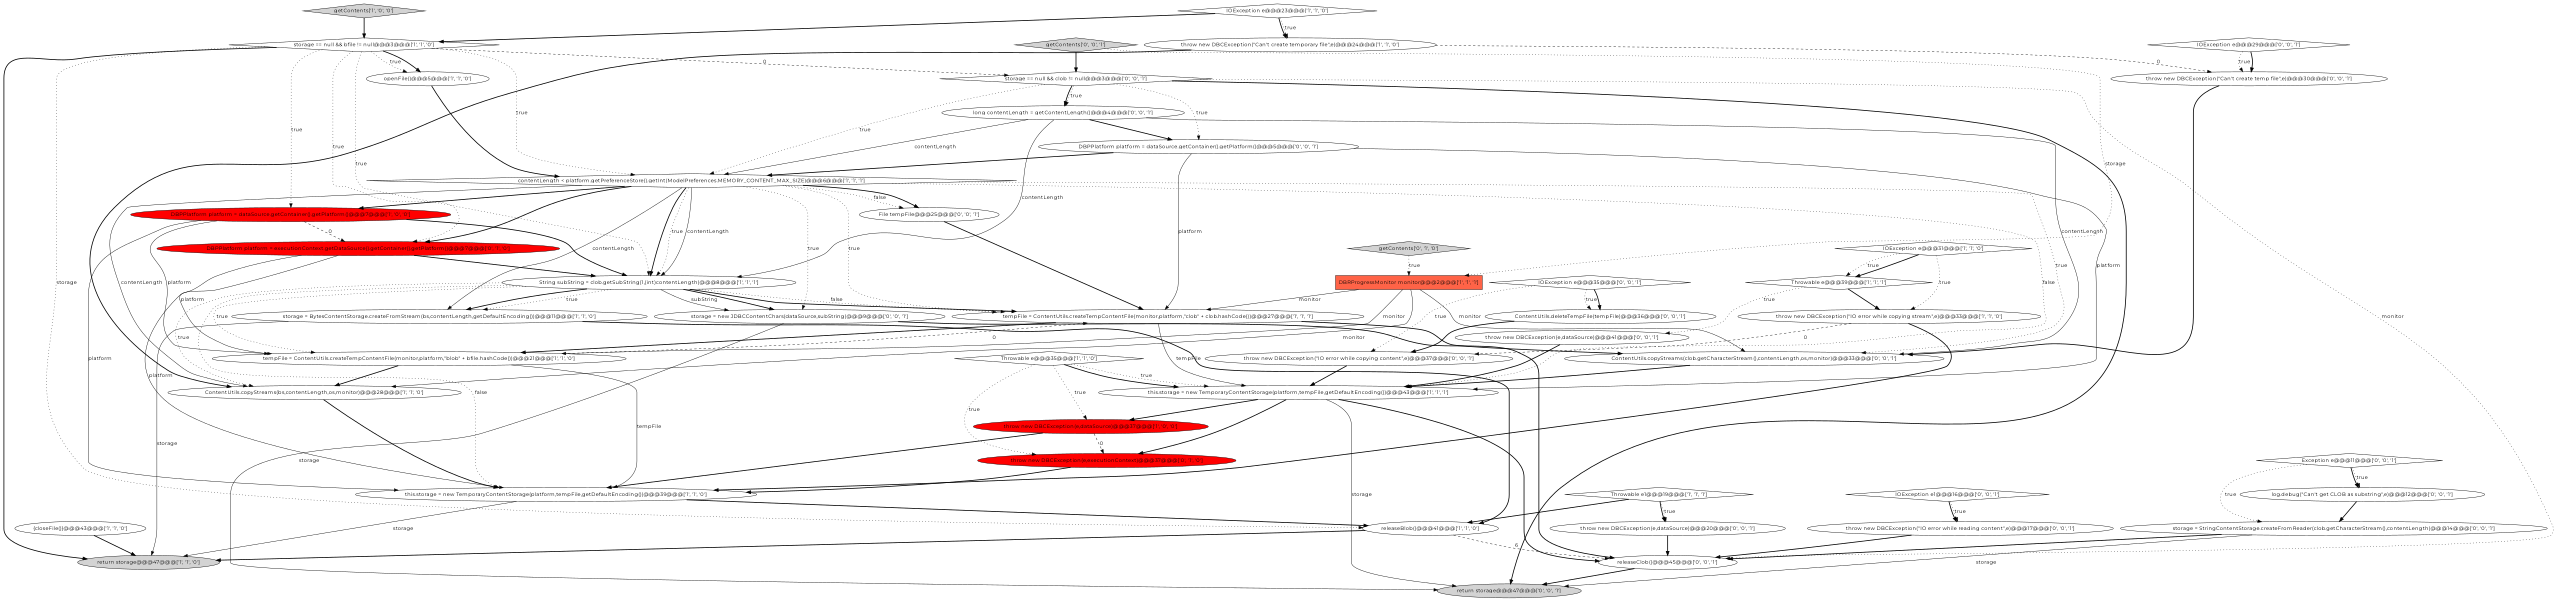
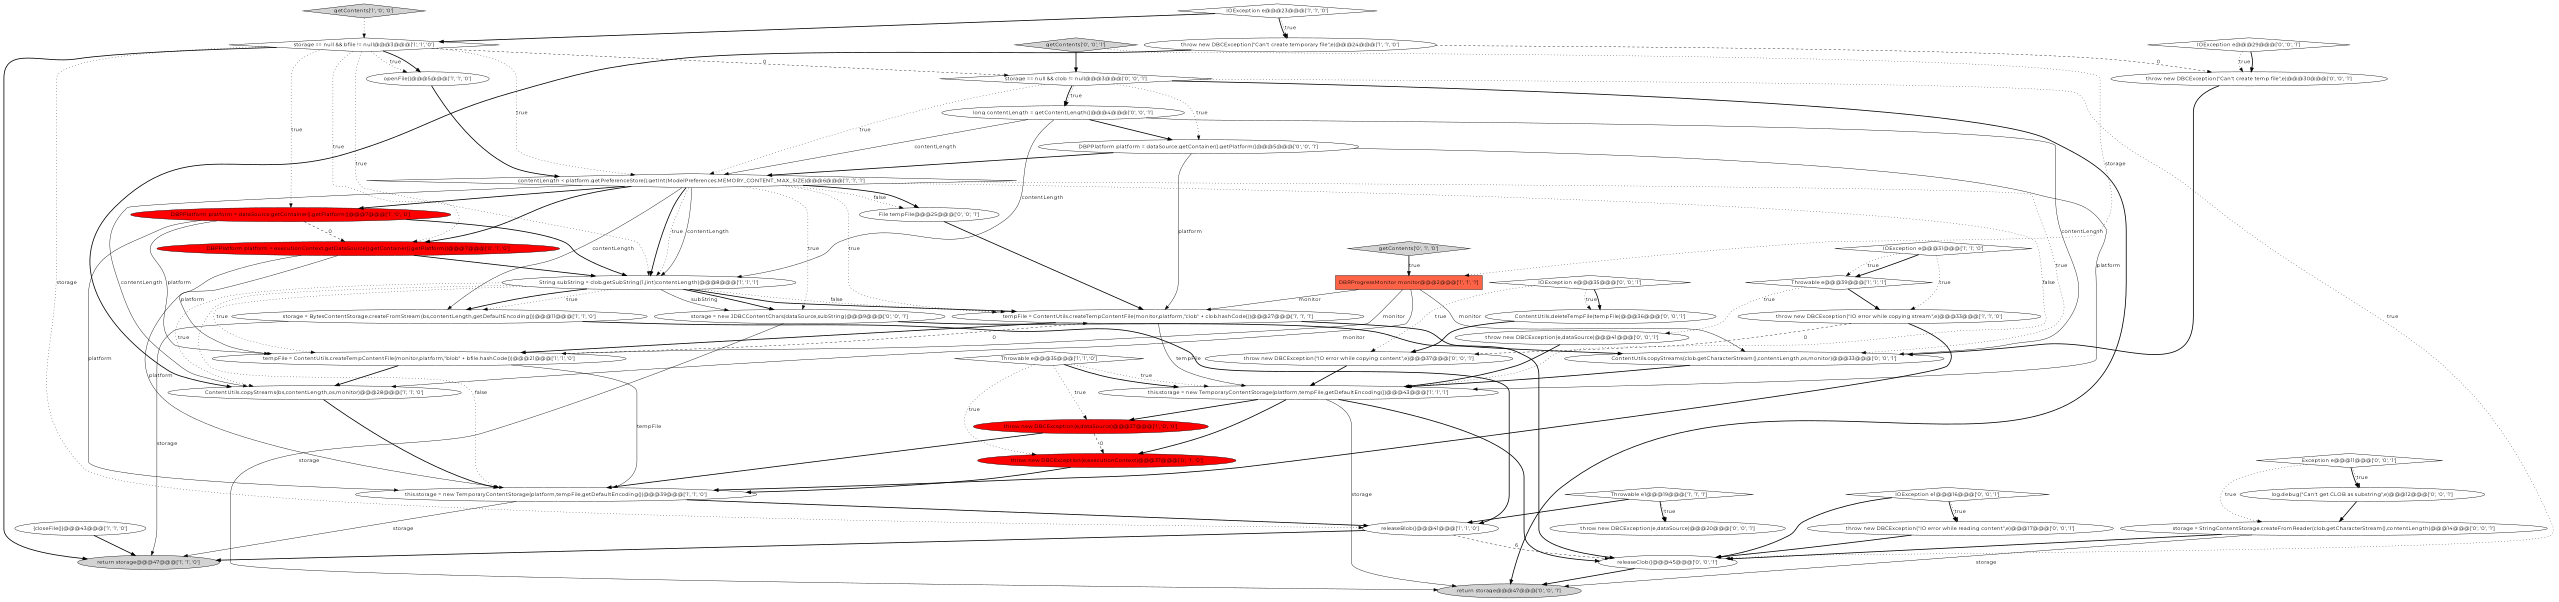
  digraph {
    fontname=Montserrat
    node [fillcolor=white fontname=Montserrat shape=ellipse style=filled]
    edge [fontname=Montserrat style=bold]
    n1 [label="throw new DBCException(e,dataSource)@@@20@@@['0', '0', '1']"]
    n2 [label="releaseClob()@@@45@@@['0', '0', '1']"]
    n3 [fillcolor=lightgray label="return storage@@@47@@@['0', '0', '1']"]
    n4 [label="Throwable e1@@@19@@@['1', '1', '1']" shape=diamond]
    n5 [label="releaseBlob()@@@41@@@['1', '1', '0']"]
    n6 [label="IOException e1@@@16@@@['0', '0', '1']" shape=diamond]
    n7 [label="throw new DBCException(\"IO error while reading content\",e)@@@17@@@['0', '0', '1']"]
    n8 [label="File tempFile@@@25@@@['0', '0', '1']"]
    n9 [label="tempFile = ContentUtils.createTempContentFile(monitor,platform,\"clob\" + clob.hashCode())@@@27@@@['1', '1', '1']"]
    n10 [label="this.storage = new TemporaryContentStorage(platform,tempFile,getDefaultEncoding())@@@43@@@['1', '1', '1']"]
    n11 [label="tempFile = ContentUtils.createTempContentFile(monitor,platform,\"blob\" + bfile.hashCode())@@@21@@@['1', '1', '0']"]
    n12 [label="ContentUtils.copyStreams(clob.getCharacterStream(),contentLength,os,monitor)@@@33@@@['0', '0', '1']"]
    n13 [fillcolor=red label="throw new DBCException(e,executionContext)@@@37@@@['0', '1', '0']"]
    n14 [fillcolor=red label="throw new DBCException(e,dataSource)@@@37@@@['1', '0', '0']"]
    n15 [label="this.storage = new TemporaryContentStorage(platform,tempFile,getDefaultEncoding())@@@39@@@['1', '1', '0']"]
    n16 [fillcolor=red label="DBPPlatform platform = dataSource.getContainer().getPlatform()@@@7@@@['1', '0', '0']"]
    n17 [fillcolor=red label="DBPPlatform platform = executionContext.getDataSource().getContainer().getPlatform()@@@7@@@['0', '1', '0']"]
    n18 [label="String subString = clob.getSubString(1,(int)contentLength)@@@8@@@['1', '1', '1']"]
    n19 [label="ContentUtils.copyStreams(bs,contentLength,os,monitor)@@@28@@@['1', '1', '0']"]
    n20 [fillcolor=lightgray label="return storage@@@47@@@['1', '1', '0']"]
    n21 [label="storage = new JDBCContentChars(dataSource,subString)@@@9@@@['0', '0', '1']"]
    n22 [label="storage = BytesContentStorage.createFromStream(bs,contentLength,getDefaultEncoding())@@@11@@@['1', '1', '0']"]
    n23 [label="throw new DBCException(\"Can't create temporary file\",e)@@@24@@@['1', '1', '0']"]
    n24 [label="throw new DBCException(\"Can't create temp file\",e)@@@30@@@['0', '0', '1']"]
    n25 [label="openFile()@@@5@@@['1', '1', '0']"]
    n26 [label="contentLength < platform.getPreferenceStore().getInt(ModelPreferences.MEMORY_CONTENT_MAX_SIZE)@@@6@@@['1', '1', '1']" shape=diamond]
    n27 [label="IOException e@@@23@@@['1', '1', '0']" shape=diamond]
    n28 [label="storage == null && bfile != null@@@3@@@['1', '1', '0']" shape=diamond]
    n29 [label="log.debug(\"Can't get CLOB as substring\",e)@@@12@@@['0', '0', '1']"]
    n30 [label="storage = StringContentStorage.createFromReader(clob.getCharacterStream(),contentLength)@@@14@@@['0', '0', '1']"]
    n31 [fillcolor=lightgray label="getContents['0', '1', '0']" shape=diamond]
    n32 [fillcolor=tomato label="DBRProgressMonitor monitor@@@2@@@['1', '1', '1']" shape=box]
    n33 [label="storage == null && clob != null@@@3@@@['0', '0', '1']" shape=diamond]
    n34 [label="long contentLength = getContentLength()@@@4@@@['0', '0', '1']"]
    n35 [label="DBPPlatform platform = dataSource.getContainer().getPlatform()@@@5@@@['0', '0', '1']"]
    n36 [label="throw new DBCException(e,dataSource)@@@41@@@['0', '0', '1']"]
    n37 [label="throw new DBCException(\"IO error while copying stream\",e)@@@33@@@['1', '1', '0']"]
    n38 [label="throw new DBCException(\"IO error while copying content\",e)@@@37@@@['0', '0', '1']"]
    n39 [label="{closeFile()}@@@43@@@['1', '1', '0']"]
    n40 [label="ContentUtils.deleteTempFile(tempFile)@@@36@@@['0', '0', '1']"]
    n41 [label="Throwable e@@@35@@@['1', '1', '0']" shape=diamond]
    n42 [label="IOException e@@@31@@@['1', '1', '0']" shape=diamond]
    n43 [label="Throwable e@@@39@@@['1', '1', '1']" shape=diamond]
    n44 [label="IOException e@@@35@@@['0', '0', '1']" shape=diamond]
    n45 [fillcolor=lightgray label="getContents['0', '0', '1']" shape=diamond]
    n46 [fillcolor=lightgray label="getContents['1', '0', '0']" shape=diamond]
    n47 [label="Exception e@@@11@@@['0', '0', '1']" shape=diamond]
    n48 [label="IOException e@@@29@@@['0', '0', '1']" shape=diamond]
-   n1 -> n2
+   n6 -> n2
    n2 -> n3
    n4 -> n1
    n4 -> n1 [label=true style=dotted]
    n4 -> n5
    n5 -> n2 [label=6 style=dashed]
    n5 -> n20
    n6 -> n7
    n6 -> n7 [label=true style=dotted]
    n7 -> n2
    n8 -> n9
    n9 -> n10 [label=tempFile style=solid]
    n9 -> n11
    n9 -> n12
    n10 -> n2
    n10 -> n3 [label=storage style=solid]
    n10 -> n13
    n10 -> n14
    n11 -> n9 [label=0 style=dashed]
    n11 -> n15 [label=tempFile style=solid]
    n11 -> n19
    n12 -> n10
    n13 -> n15
    n14 -> n13 [label=0 style=dashed]
    n14 -> n15
    n15 -> n5
    n15 -> n20 [label=storage style=solid]
    n16 -> n11 [label=platform style=solid]
    n16 -> n15 [label=platform style=solid]
    n16 -> n17 [label=0 style=dashed]
    n16 -> n18
    n17 -> n11 [label=platform style=solid]
    n17 -> n15 [label=platform style=solid]
    n17 -> n18
    n18 -> n9
    n18 -> n9 [label=false style=dotted]
    n18 -> n11 [label=true style=dotted]
    n18 -> n15 [label=false style=dotted]
    n18 -> n19 [label=true style=dotted]
    n18 -> n21 [label=subString style=solid]
    n18 -> n21
    n18 -> n22 [label=true style=dotted]
    n18 -> n22
    n19 -> n15
    n21 -> n2
    n21 -> n3 [label=storage style=solid]
    n22 -> n5
    n22 -> n20 [label=storage style=solid]
    n23 -> n19
    n23 -> n24 [label=0 style=dashed]
    n24 -> n12
    n25 -> n26
    n26 -> n8
    n26 -> n8 [label=false style=dotted]
    n26 -> n9 [label=true style=dotted]
    n26 -> n10 [label=false style=dotted]
    n26 -> n12 [label=true style=dotted]
    n26 -> n16
    n26 -> n17
    n26 -> n18 [label=true style=dotted]
    n26 -> n18 [label=contentLength style=solid]
    n26 -> n18
    n26 -> n19 [label=contentLength style=solid]
    n26 -> n21 [label=true style=dotted]
    n26 -> n22 [label=contentLength style=solid]
    n27 -> n23 [label=true style=dotted]
    n27 -> n23
    n27 -> n28
    n28 -> n5 [label=storage style=dotted]
    n28 -> n16 [label=true style=dotted]
    n28 -> n17 [label=true style=dotted]
    n28 -> n18 [label=true style=dotted]
    n28 -> n20
    n28 -> n25 [label=true style=dotted]
    n28 -> n25
    n28 -> n26 [label=true style=dotted]
    n28 -> n33 [label=0 style=dashed]
    n29 -> n30
    n30 -> n2
    n30 -> n3 [label=storage style=solid]
-   n31 -> n32 [label=true style=dotted]
+   n31 -> n32 [label=true]
    n32 -> n9 [label=monitor style=solid]
    n32 -> n11 [label=monitor style=solid]
    n32 -> n12 [label=monitor style=solid]
    n32 -> n19 [label=monitor style=solid]
-   n33 -> n2 [label=monitor style=dotted]
+   n33 -> n2 [label=true style=dotted]
    n33 -> n3
    n33 -> n26 [label=true style=dotted]
    n33 -> n34
    n33 -> n34 [label=true style=dotted]
    n33 -> n35 [label=true style=dotted]
    n34 -> n12 [label=contentLength style=solid]
    n34 -> n18 [label=contentLength style=solid]
    n34 -> n26 [label=contentLength style=solid]
    n34 -> n35
    n35 -> n9 [label=platform style=solid]
    n35 -> n10 [label=platform style=solid]
    n35 -> n26
    n36 -> n10
    n37 -> n15
    n37 -> n38 [label=0 style=dashed]
    n38 -> n10
    n39 -> n20
    n40 -> n38
    n41 -> n10
    n41 -> n10 [label=true style=dotted]
    n41 -> n13 [label=true style=dotted]
    n41 -> n14 [label=true style=dotted]
    n42 -> n37 [label=true style=dotted]
    n42 -> n43
    n42 -> n43 [label=true style=dotted]
    n43 -> n36 [label=true style=dotted]
    n43 -> n37
    n44 -> n38 [label=true style=dotted]
    n44 -> n40 [label=true style=dotted]
    n44 -> n40
    n45 -> n32 [label=storage style=dotted]
    n45 -> n33
-   n46 -> n28
+   n46 -> n28 [style=dotted]
    n47 -> n29 [label=true style=dotted]
    n47 -> n29
    n47 -> n30 [label=true style=dotted]
    n48 -> n24
    n48 -> n24 [label=true style=dotted]
  }
